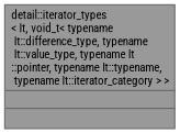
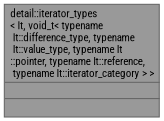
  digraph {
    rankdir=LR
    fontname="Roboto Condensed"
-   n1 [color=gray40 fillcolor=grey60 fontcolor=black fontname="Roboto Condensed" fontsize=10 height=0.2 label=<<TABLE CELLBORDER="0" BORDER="1"><TR><TD COLSPAN="2" CELLPADDING="1" CELLSPACING="0">detail::iterator_types<BR ALIGN="LEFT"/>&lt; It, void_t&lt; typename<BR ALIGN="LEFT"/> It::difference_type, typename<BR ALIGN="LEFT"/> It::value_type, typename It<BR ALIGN="LEFT"/>::pointer, typename It::typename,<BR ALIGN="LEFT"/> typename It::iterator_category &gt; &gt;</TD></TR> <HR/> <TR><TD COLSPAN="2" CELLPADDING="1" CELLSPACING="0">&nbsp;</TD></TR> <HR/> <TR><TD COLSPAN="2" CELLPADDING="1" CELLSPACING="0">&nbsp;</TD></TR> </TABLE>> shape=plain style=filled width=0.4]
+   n1 [color=gray40 fillcolor=grey60 fontcolor=black fontname="Roboto Condensed" fontsize=10 height=0.2 label=<<TABLE CELLBORDER="0" BORDER="1"><TR><TD COLSPAN="2" CELLPADDING="1" CELLSPACING="0">detail::iterator_types<BR ALIGN="LEFT"/>&lt; It, void_t&lt; typename<BR ALIGN="LEFT"/> It::difference_type, typename<BR ALIGN="LEFT"/> It::value_type, typename It<BR ALIGN="LEFT"/>::pointer, typename It::reference,<BR ALIGN="LEFT"/> typename It::iterator_category &gt; &gt;</TD></TR> <HR/> <TR><TD COLSPAN="2" CELLPADDING="1" CELLSPACING="0">&nbsp;</TD></TR> <HR/> <TR><TD COLSPAN="2" CELLPADDING="1" CELLSPACING="0">&nbsp;</TD></TR> </TABLE>> shape=plain style=filled width=0.4]
  }
